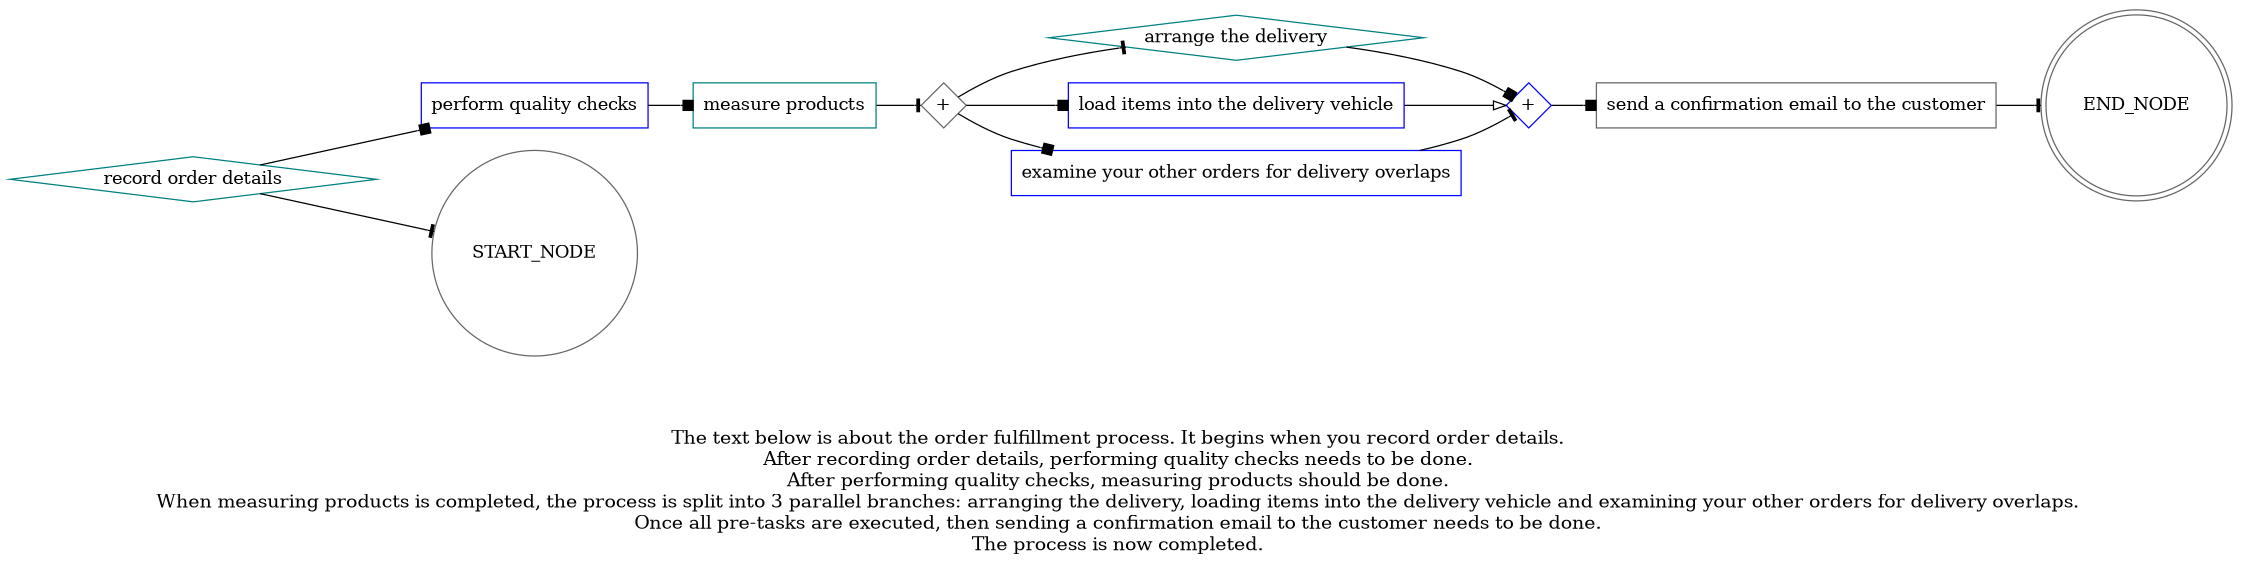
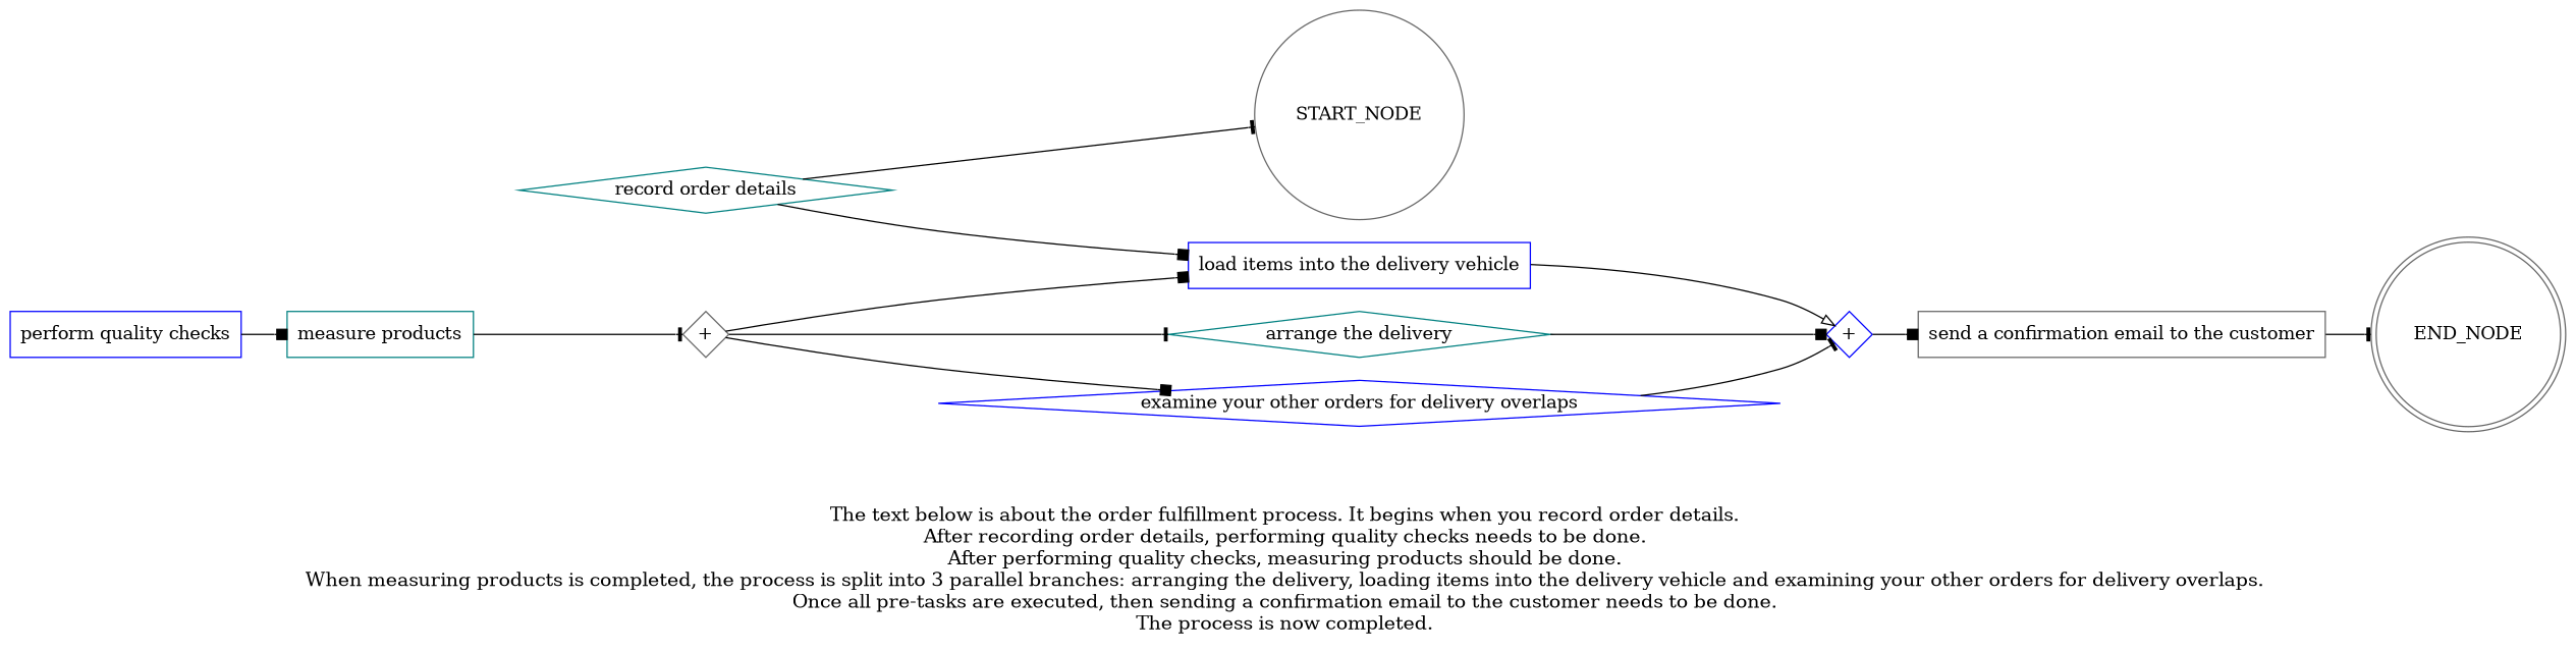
  digraph {
    fontsize=15
    label="\n\n\nThe text below is about the order fulfillment process. It begins when you record order details. \nAfter recording order details, performing quality checks needs to be done. \nAfter performing quality checks, measuring products should be done. \nWhen measuring products is completed, the process is split into 3 parallel branches: arranging the delivery, loading items into the delivery vehicle and examining your other orders for delivery overlaps. \nOnce all pre-tasks are executed, then sending a confirmation email to the customer needs to be done. \nThe process is now completed. \n"
    rankdir=LR
    node [color=blue shape=box]
    edge [arrowhead=box]
    "record order details" [color=teal shape=diamond]
    "perform quality checks"
    "measure products" [color=teal]
    n4 [color=gray40 fixedsize=true label="+" shape=diamond width=0.5]
    "arrange the delivery" [color=teal shape=diamond]
    "load items into the delivery vehicle"
-   "examine your other orders for delivery overlaps"
+   "examine your other orders for delivery overlaps" [shape=diamond]
    n8 [fixedsize=true label="+" shape=diamond width=0.5]
    "send a confirmation email to the customer" [color=gray40]
    START_NODE [color=gray40 shape=circle width=0.3]
    END_NODE [color=gray40 shape=doublecircle width=0.2]
    subgraph sub_1 {
      "record order details"
      "perform quality checks"
      "measure products"
      n4
      "arrange the delivery"
      "load items into the delivery vehicle"
      "examine your other orders for delivery overlaps"
      n8
      "send a confirmation email to the customer"
    }
-   "record order details" -> "perform quality checks"
+   "record order details" -> "load items into the delivery vehicle"
    "record order details" -> START_NODE [arrowhead=tee]
    "perform quality checks" -> "measure products"
    "measure products" -> n4 [arrowhead=tee]
    n4 -> "arrange the delivery" [arrowhead=tee]
    n4 -> "load items into the delivery vehicle"
    n4 -> "examine your other orders for delivery overlaps"
    "arrange the delivery" -> n8
    "load items into the delivery vehicle" -> n8 [arrowhead=onormal]
    "examine your other orders for delivery overlaps" -> n8 [arrowhead=tee]
    n8 -> "send a confirmation email to the customer"
    "send a confirmation email to the customer" -> END_NODE [arrowhead=tee]
  }
